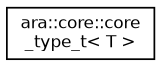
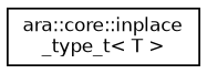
  digraph {
    rankdir=LR
-   n1 [color=black fillcolor=white fontname=Helvetica fontsize=10 height=0.2 label="ara::core::core\l_type_t\< T \>" shape=record style=filled width=0.4]
+   n1 [color=black fillcolor=white fontname=Helvetica fontsize=10 height=0.2 label="ara::core::inplace\l_type_t\< T \>" shape=record style=filled width=0.4]
  }
